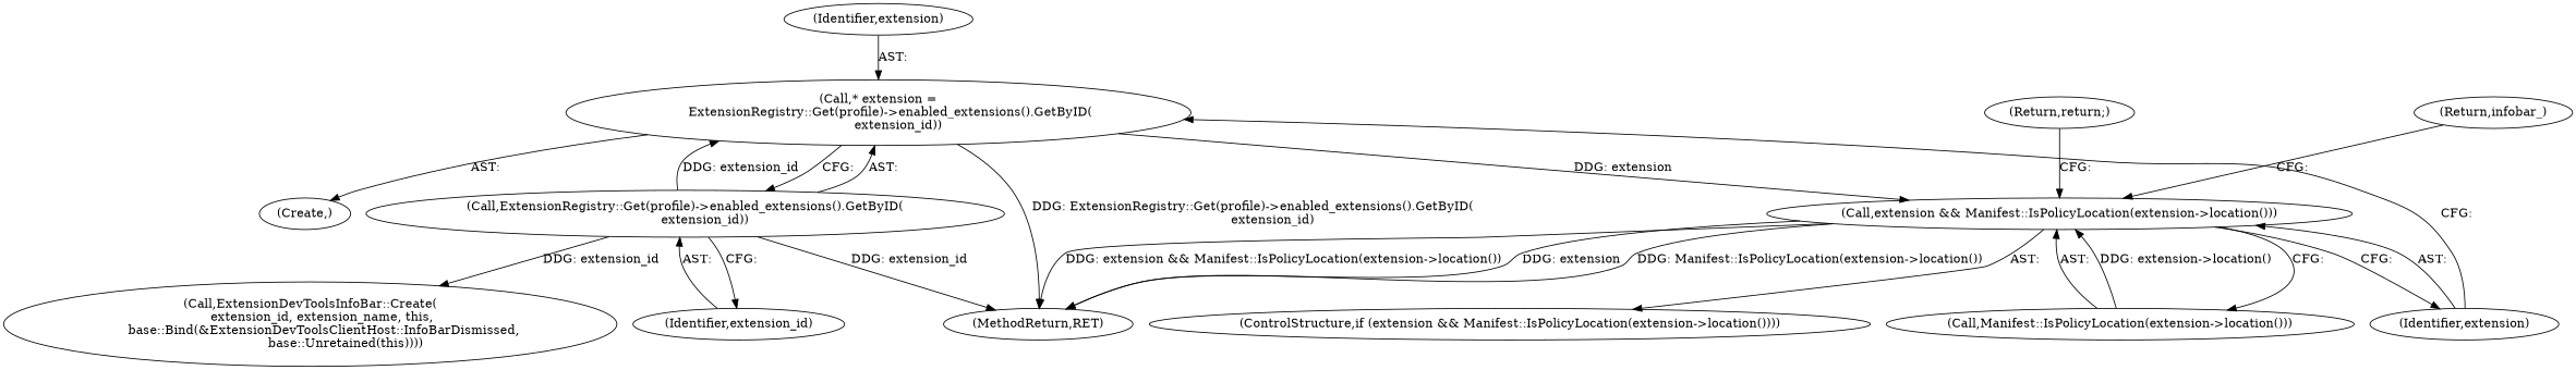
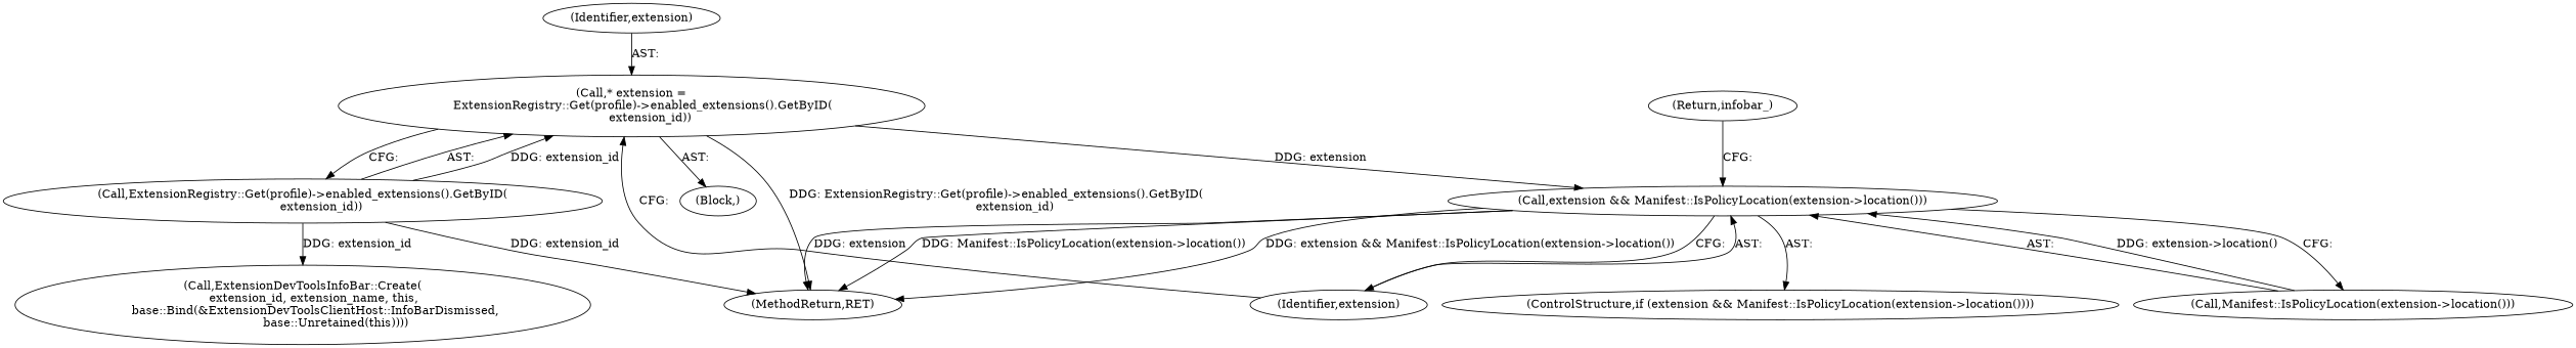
  digraph {
    n1 [label="(Call,* extension =\n      ExtensionRegistry::Get(profile)->enabled_extensions().GetByID(\n          extension_id))"]
    n2 [label="(Call,ExtensionRegistry::Get(profile)->enabled_extensions().GetByID(\n          extension_id))"]
    n3 [label="(Call,extension && Manifest::IsPolicyLocation(extension->location()))"]
-   n4 [label="(Create,)"]
+   n4 [label="(Block,)"]
    n5 [label="(MethodReturn,RET)"]
    n6 [label="(Call,ExtensionDevToolsInfoBar::Create(\n      extension_id, extension_name, this,\n       base::Bind(&ExtensionDevToolsClientHost::InfoBarDismissed,\n                  base::Unretained(this))))"]
-   n7 [label="(Identifier,extension_id)"]
    n8 [label="(ControlStructure,if (extension && Manifest::IsPolicyLocation(extension->location())))"]
    n9 [label="(Call,Manifest::IsPolicyLocation(extension->location()))"]
    n10 [label="(Identifier,extension)"]
    n11 [label="(Return,infobar_)"]
-   n12 [label="(Return,return;)"]
    n13 [label="(Identifier,extension)"]
    n1 -> n2 [label="CFG: "]
    n1 -> n3 [label="DDG: extension"]
    n1 -> n4 [label="AST: "]
    n1 -> n5 [label="DDG: ExtensionRegistry::Get(profile)->enabled_extensions().GetByID(\n          extension_id)"]
    n2 -> n1 [label="AST: "]
    n2 -> n1 [label="DDG: extension_id"]
    n2 -> n5 [label="DDG: extension_id"]
    n2 -> n6 [label="DDG: extension_id"]
-   n2 -> n7 [label="CFG: "]
    n3 -> n5 [label="DDG: extension && Manifest::IsPolicyLocation(extension->location())"]
    n3 -> n5 [label="DDG: extension"]
    n3 -> n5 [label="DDG: Manifest::IsPolicyLocation(extension->location())"]
    n3 -> n8 [label="AST: "]
    n3 -> n9 [label="CFG: "]
    n3 -> n10 [label="CFG: "]
-   n7 -> n2 [label="AST: "]
    n9 -> n3 [label="AST: "]
    n9 -> n3 [label="DDG: extension->location()"]
    n10 -> n1 [label="CFG: "]
    n10 -> n3 [label="AST: "]
    n11 -> n3 [label="CFG: "]
-   n12 -> n3 [label="CFG: "]
    n13 -> n1 [label="AST: "]
  }
